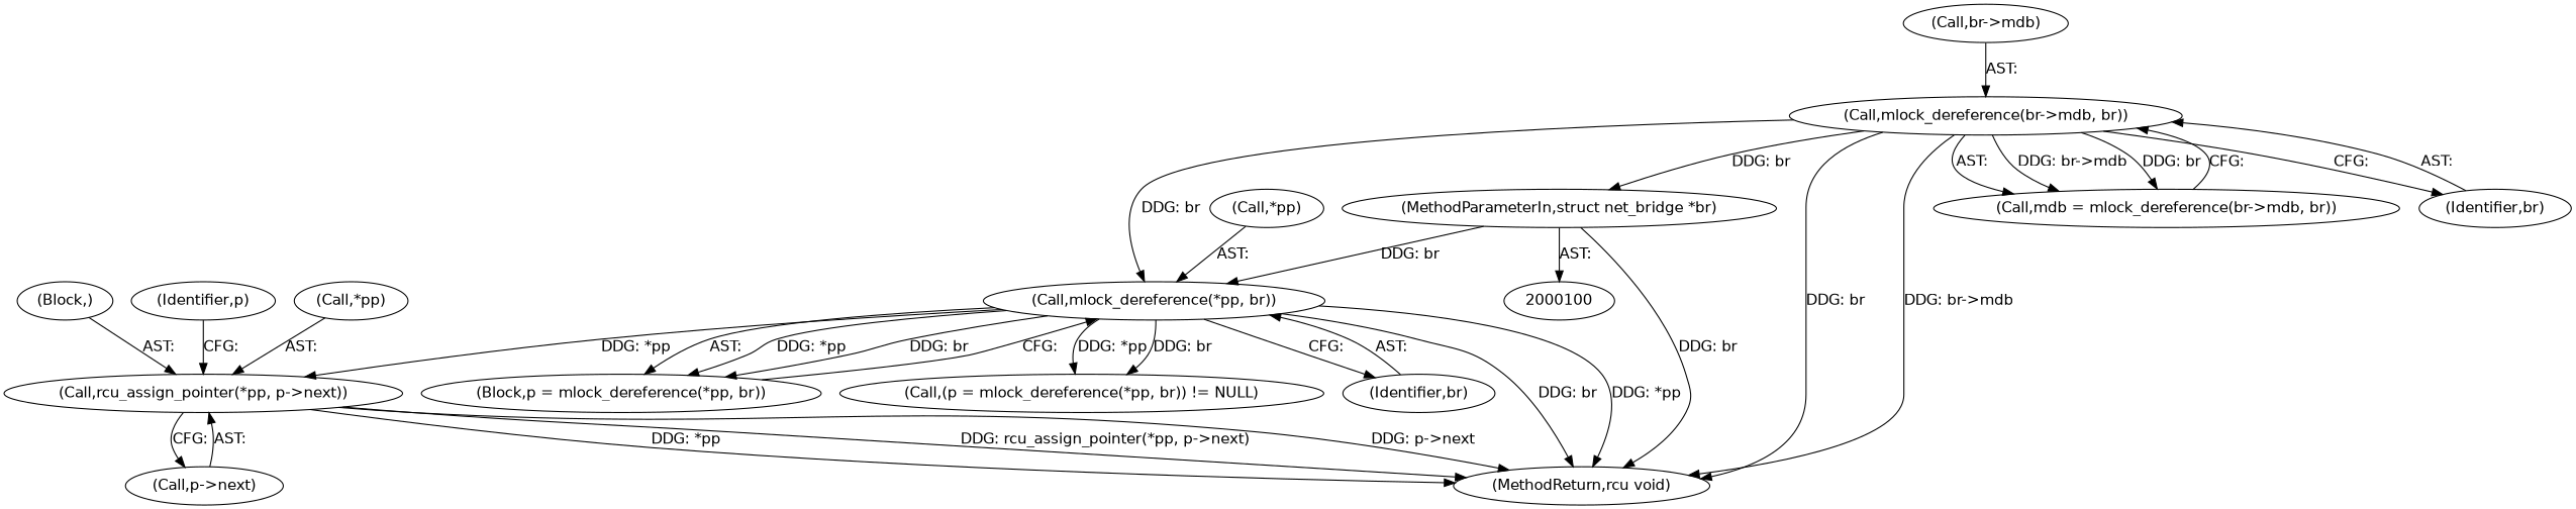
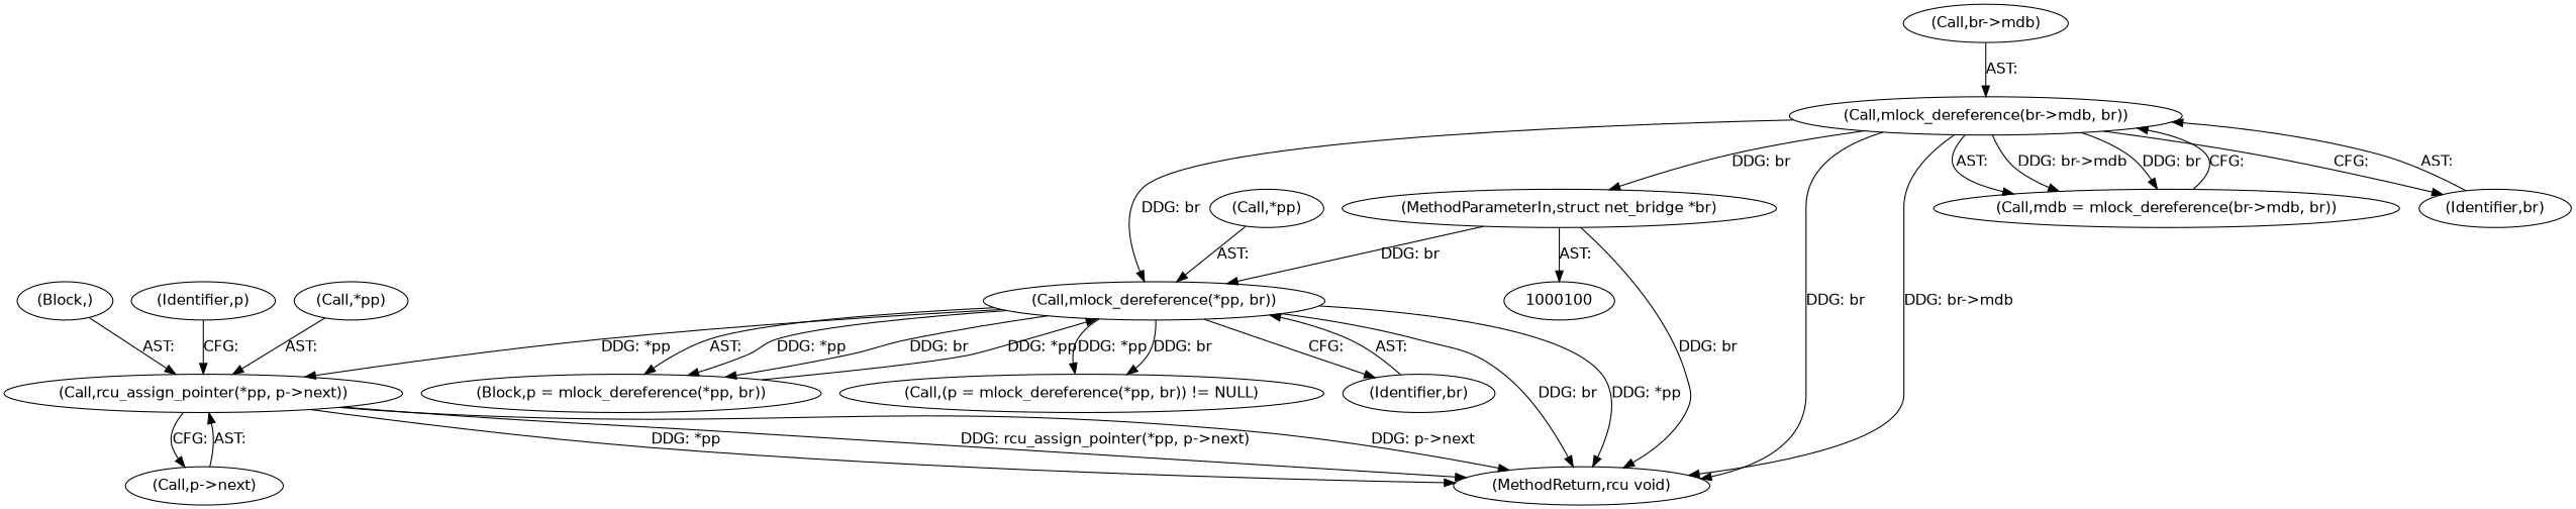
  digraph {
    fontname="DejaVu Sans"
    node [fontname="DejaVu Sans"]
    edge [fontname="DejaVu Sans"]
    n1 [label="(Call,rcu_assign_pointer(*pp, p->next))"]
    n2 [label="(MethodReturn,rcu void)"]
    n3 [label="(Call,p->next)"]
    n4 [label="(Block,)"]
    n5 [label="(Call,mlock_dereference(*pp, br))"]
    n6 [label="(Block,p = mlock_dereference(*pp, br))"]
    n7 [label="(Call,(p = mlock_dereference(*pp, br)) != NULL)"]
    n8 [label="(Identifier,br)"]
    n9 [label="(Call,mlock_dereference(br->mdb, br))"]
    n10 [label="(Call,mdb = mlock_dereference(br->mdb, br))"]
    n11 [label="(Identifier,br)"]
    n12 [label="(MethodParameterIn,struct net_bridge *br)"]
-   1000100 [label=2000100]
+   1000100
    n14 [label="(Call,br->mdb)"]
    n15 [label="(Identifier,p)"]
    n16 [label="(Call,*pp)"]
    n17 [label="(Call,*pp)"]
    n1 -> n2 [label="DDG: rcu_assign_pointer(*pp, p->next)"]
    n1 -> n2 [label="DDG: p->next"]
    n1 -> n2 [label="DDG: *pp"]
    n1 -> n3 [label="CFG: "]
    n3 -> n1 [label="AST: "]
    n4 -> n1 [label="AST: "]
    n5 -> n1 [label="DDG: *pp"]
    n5 -> n2 [label="DDG: br"]
    n5 -> n2 [label="DDG: *pp"]
    n5 -> n6 [label="AST: "]
    n5 -> n6 [label="DDG: *pp"]
    n5 -> n6 [label="DDG: br"]
    n5 -> n7 [label="DDG: *pp"]
    n5 -> n7 [label="DDG: br"]
    n5 -> n8 [label="CFG: "]
-   n6 -> n5 [label="CFG: "]
+   n6 -> n5 [label="DDG: *pp"]
    n8 -> n5 [label="AST: "]
    n9 -> n2 [label="DDG: br"]
    n9 -> n2 [label="DDG: br->mdb"]
    n9 -> n5 [label="DDG: br"]
    n9 -> n10 [label="AST: "]
    n9 -> n10 [label="DDG: br->mdb"]
    n9 -> n10 [label="DDG: br"]
    n9 -> n11 [label="CFG: "]
    n9 -> n12 [label="DDG: br"]
    n10 -> n9 [label="CFG: "]
    n11 -> n9 [label="AST: "]
    n12 -> n2 [label="DDG: br"]
    n12 -> n5 [label="DDG: br"]
    n12 -> 1000100 [label="AST: "]
    n14 -> n9 [label="AST: "]
    n15 -> n1 [label="CFG: "]
    n16 -> n1 [label="AST: "]
    n17 -> n5 [label="AST: "]
  }
